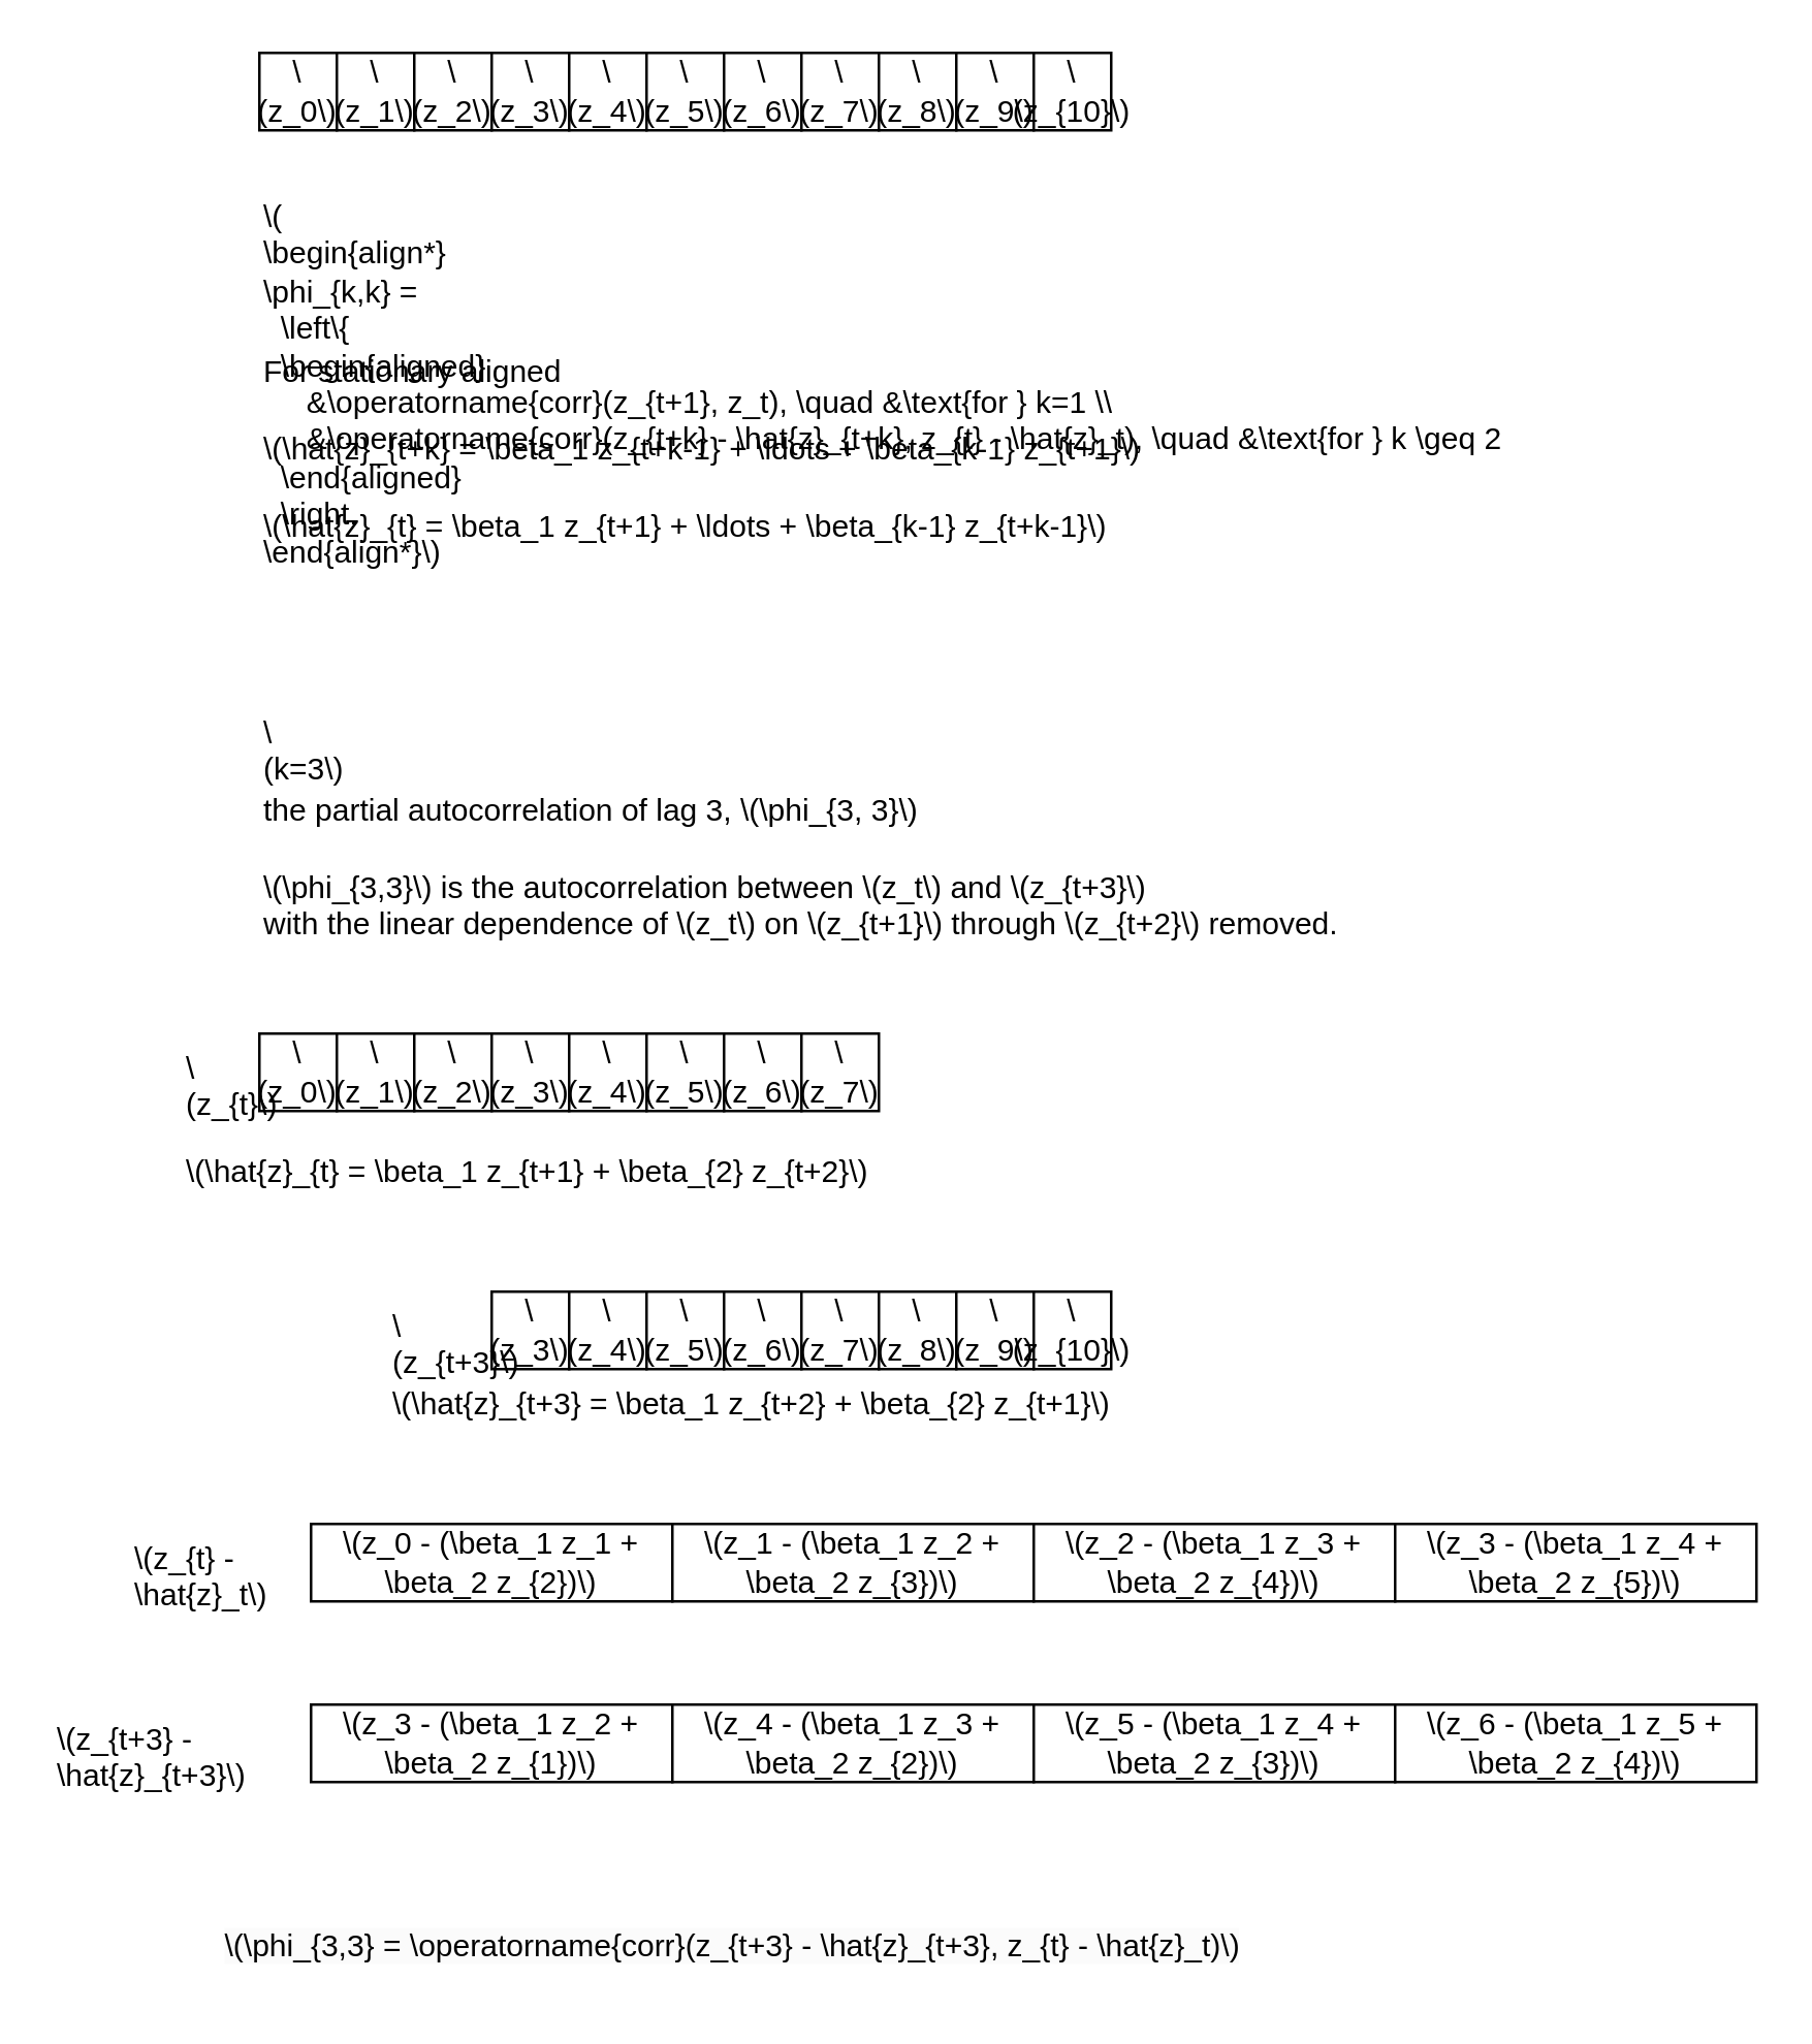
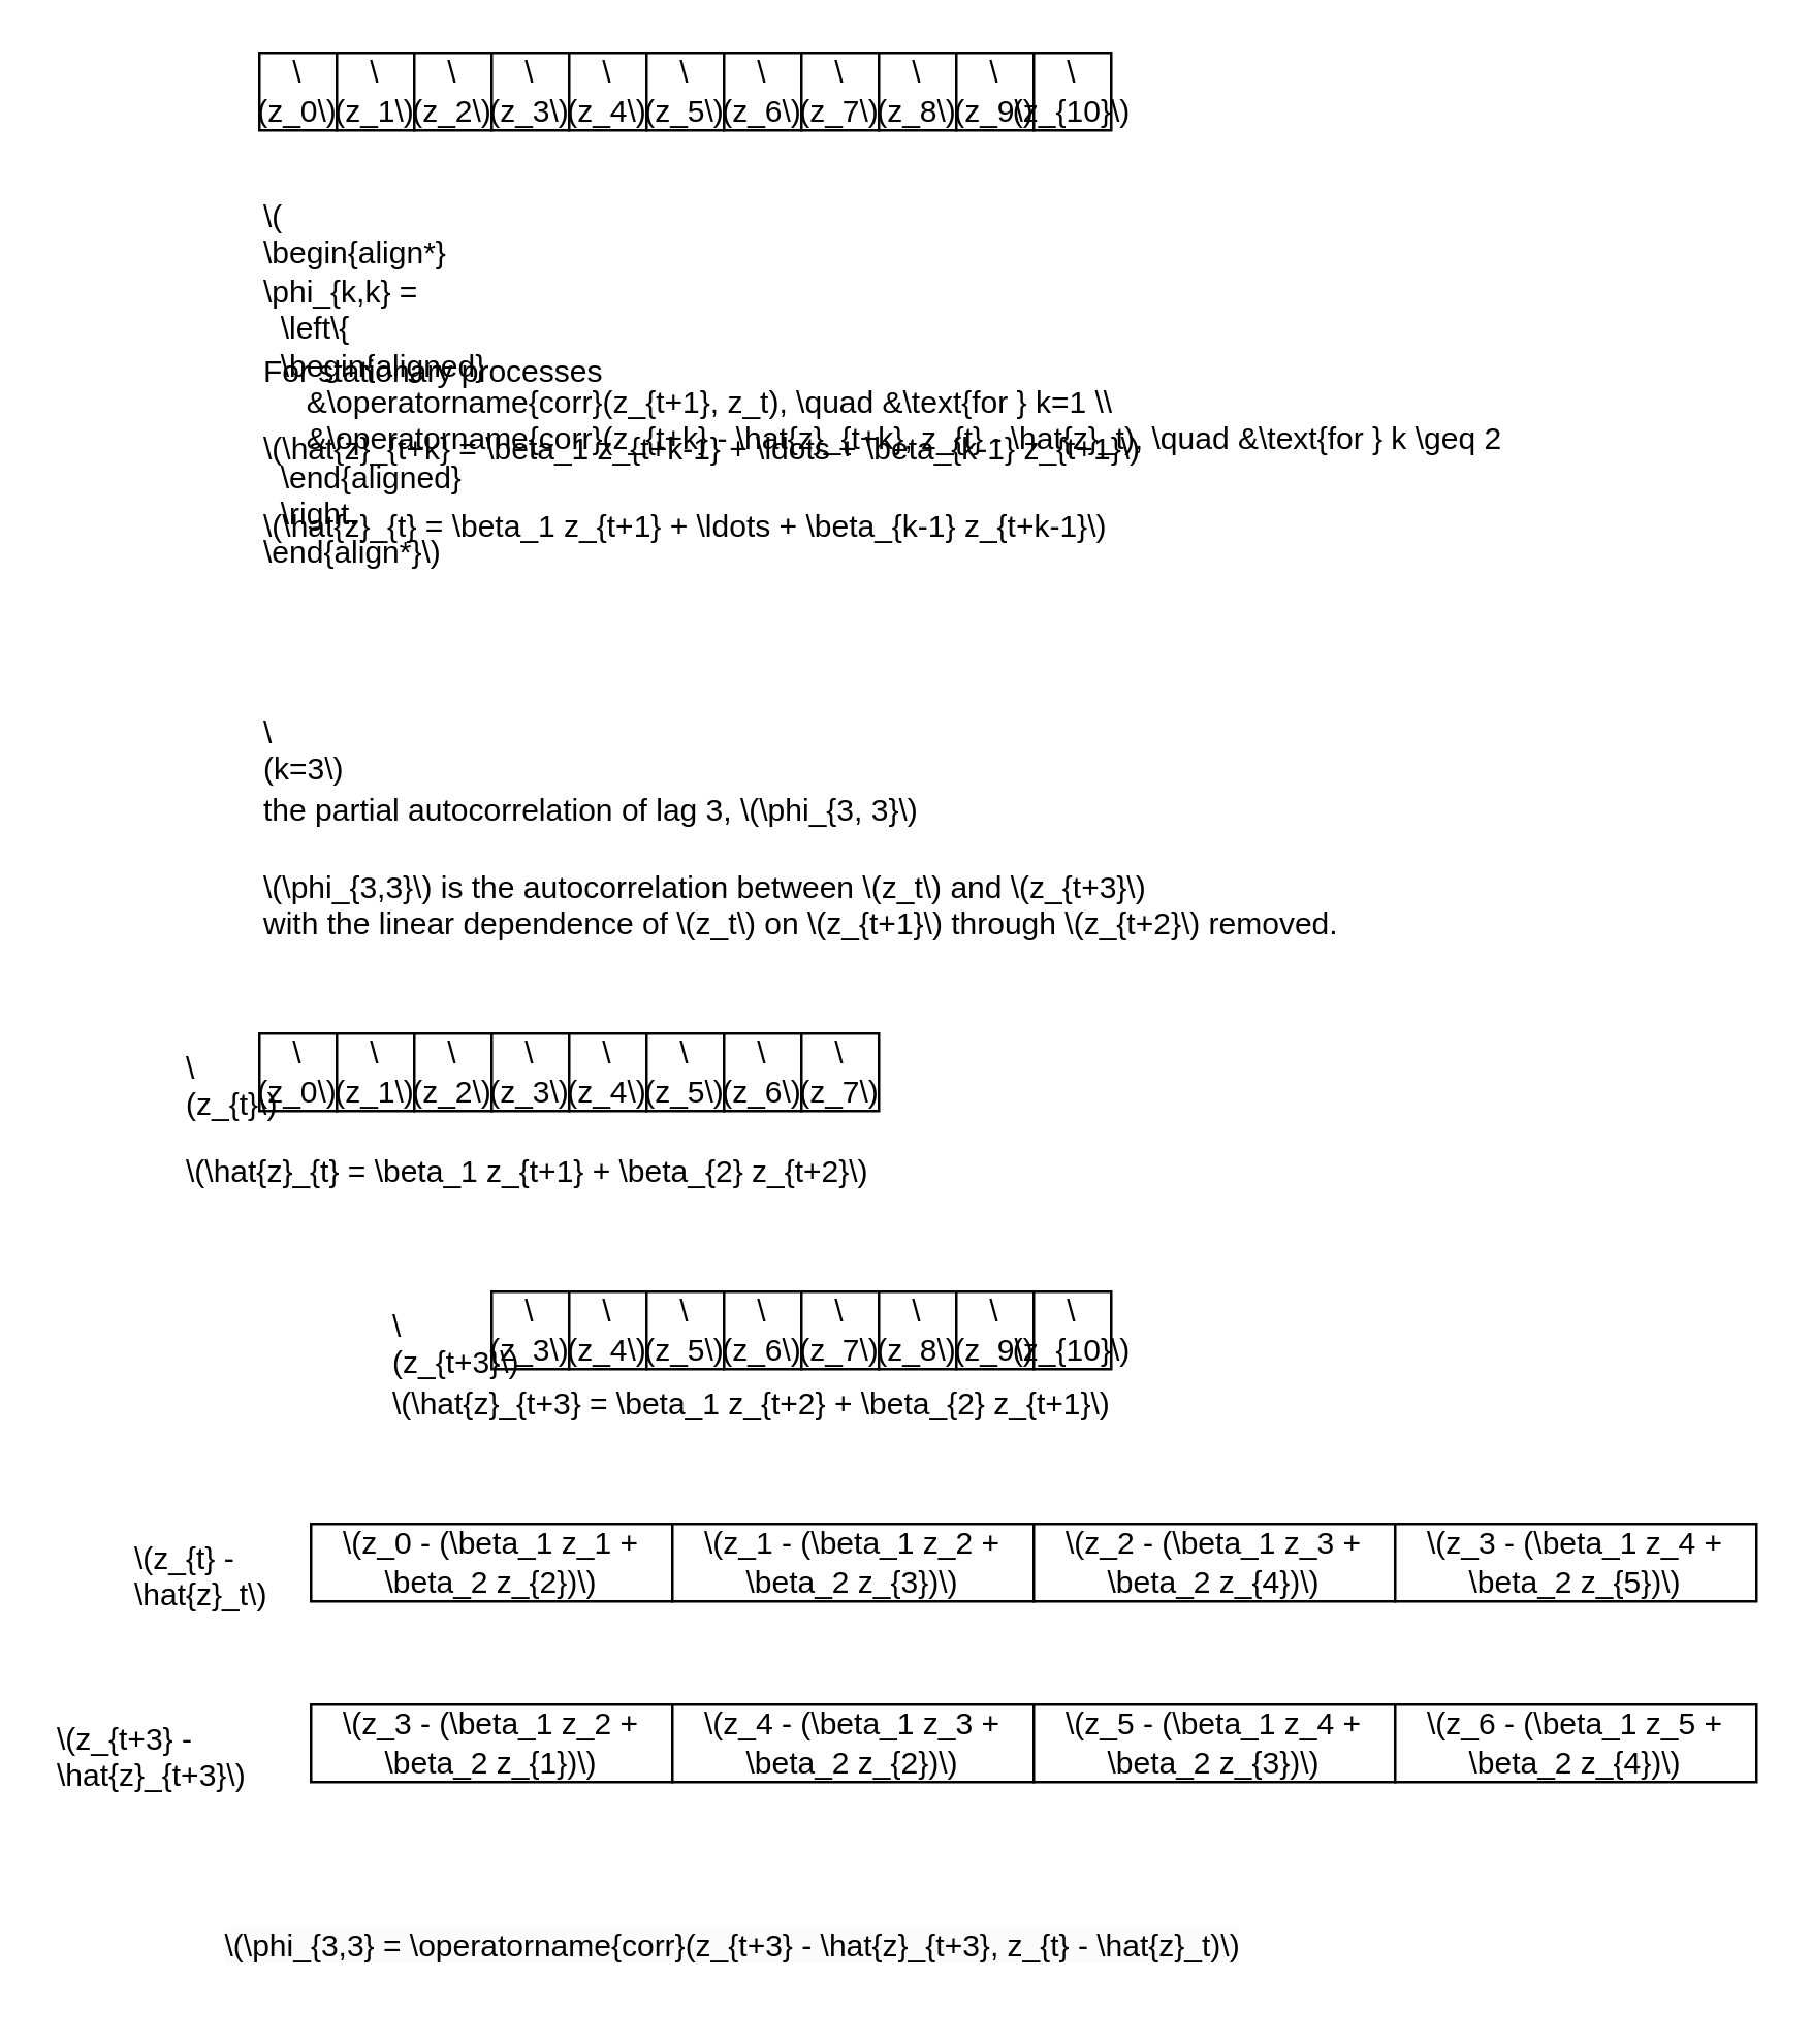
  <mxCell id="0" />
  <mxCell id="1" parent="0" />
  <mxCell id="2" value="\(z_0\)" style="rounded=0;whiteSpace=wrap;html=1;" vertex="1" parent="1"><mxGeometry x="100" y="20" width="30" height="30" as="geometry" /></mxCell>
  <mxCell id="3" value="\(z_1\)" style="rounded=0;whiteSpace=wrap;html=1;" vertex="1" parent="1"><mxGeometry x="130" y="20" width="30" height="30" as="geometry" /></mxCell>
  <mxCell id="4" value="\(z_2\)" style="rounded=0;whiteSpace=wrap;html=1;" vertex="1" parent="1"><mxGeometry x="160" y="20" width="30" height="30" as="geometry" /></mxCell>
  <mxCell id="5" value="\(z_3\)" style="rounded=0;whiteSpace=wrap;html=1;" vertex="1" parent="1"><mxGeometry x="190" y="20" width="30" height="30" as="geometry" /></mxCell>
  <mxCell id="6" value="\(z_4\)" style="rounded=0;whiteSpace=wrap;html=1;" vertex="1" parent="1"><mxGeometry x="220" y="20" width="30" height="30" as="geometry" /></mxCell>
  <mxCell id="7" value="\(z_5\)" style="rounded=0;whiteSpace=wrap;html=1;" vertex="1" parent="1"><mxGeometry x="250" y="20" width="30" height="30" as="geometry" /></mxCell>
  <mxCell id="8" value="\(z_6\)" style="rounded=0;whiteSpace=wrap;html=1;" vertex="1" parent="1"><mxGeometry x="280" y="20" width="30" height="30" as="geometry" /></mxCell>
  <mxCell id="9" value="\(z_7\)" style="rounded=0;whiteSpace=wrap;html=1;" vertex="1" parent="1"><mxGeometry x="310" y="20" width="30" height="30" as="geometry" /></mxCell>
  <mxCell id="10" value="\(z_8\)" style="rounded=0;whiteSpace=wrap;html=1;" vertex="1" parent="1"><mxGeometry x="340" y="20" width="30" height="30" as="geometry" /></mxCell>
  <mxCell id="11" value="\(z_9\)" style="rounded=0;whiteSpace=wrap;html=1;" vertex="1" parent="1"><mxGeometry x="370" y="20" width="30" height="30" as="geometry" /></mxCell>
  <mxCell id="12" value="\(z_{10}\)" style="rounded=0;whiteSpace=wrap;html=1;" vertex="1" parent="1"><mxGeometry x="400" y="20" width="30" height="30" as="geometry" /></mxCell>
  <mxCell id="13" value="\(&lt;br&gt;\begin{align*}&lt;br&gt;\phi_{k,k} = &lt;br&gt;&amp;nbsp; \left\{&lt;br&gt;&amp;nbsp; \begin{aligned}&lt;br&gt;&amp;nbsp; &amp;nbsp; &amp;nbsp;&amp;amp;\operatorname{corr}(z_{t+1}, z_t), \quad &amp;amp;\text{for } k=1 \\&lt;br&gt;&amp;nbsp; &amp;nbsp; &amp;nbsp;&amp;amp;\operatorname{corr}(z_{t+k} - \hat{z}_{t+k}, z_{t} - \hat{z}_t), \quad &amp;amp;\text{for } k \geq 2&lt;br&gt;&amp;nbsp; \end{aligned}&lt;br&gt;&amp;nbsp; \right.&lt;br&gt;\end{align*}\)" style="text;html=1;align=left;verticalAlign=top;rounded=0;" vertex="1" parent="1"><mxGeometry x="100" y="70" width="320" height="50" as="geometry" /></mxCell>
  <mxCell id="14" value="\(k=3\)" style="text;html=1;align=left;verticalAlign=top;whiteSpace=wrap;rounded=0;" vertex="1" parent="1"><mxGeometry x="100" y="270" width="30" height="30" as="geometry" /></mxCell>
  <mxCell id="15" value="\(\phi_{3,3}\) is the autocorrelation between \(z_t\) and \(z_{t+3}\)&lt;br&gt;with the linear dependence of \(z_t\) on \(z_{t+1}\) through \(z_{t+2}\) removed.&lt;span style=&quot;background-color: initial;&quot;&gt;&amp;nbsp;&lt;/span&gt;" style="text;html=1;align=left;verticalAlign=top;rounded=0;" vertex="1" parent="1"><mxGeometry x="100" y="330" width="250" height="30" as="geometry" /></mxCell>
  <mxCell id="16" value="the partial autocorrelation of lag 3, \(\phi_{3, 3}\)" style="text;html=1;align=left;verticalAlign=top;rounded=0;" vertex="1" parent="1"><mxGeometry x="100" y="300" width="220" height="20" as="geometry" /></mxCell>
  <mxCell id="17" value="\(z_0\)" style="rounded=0;whiteSpace=wrap;html=1;" vertex="1" parent="1"><mxGeometry x="100" y="400" width="30" height="30" as="geometry" /></mxCell>
  <mxCell id="18" value="\(z_1\)" style="rounded=0;whiteSpace=wrap;html=1;" vertex="1" parent="1"><mxGeometry x="130" y="400" width="30" height="30" as="geometry" /></mxCell>
  <mxCell id="19" value="\(z_2\)" style="rounded=0;whiteSpace=wrap;html=1;" vertex="1" parent="1"><mxGeometry x="160" y="400" width="30" height="30" as="geometry" /></mxCell>
  <mxCell id="20" value="\(z_3\)" style="rounded=0;whiteSpace=wrap;html=1;" vertex="1" parent="1"><mxGeometry x="190" y="400" width="30" height="30" as="geometry" /></mxCell>
  <mxCell id="21" value="\(z_4\)" style="rounded=0;whiteSpace=wrap;html=1;" vertex="1" parent="1"><mxGeometry x="220" y="400" width="30" height="30" as="geometry" /></mxCell>
  <mxCell id="22" value="\(z_5\)" style="rounded=0;whiteSpace=wrap;html=1;" vertex="1" parent="1"><mxGeometry x="250" y="400" width="30" height="30" as="geometry" /></mxCell>
  <mxCell id="23" value="\(z_6\)" style="rounded=0;whiteSpace=wrap;html=1;" vertex="1" parent="1"><mxGeometry x="280" y="400" width="30" height="30" as="geometry" /></mxCell>
  <mxCell id="24" value="\(z_7\)" style="rounded=0;whiteSpace=wrap;html=1;" vertex="1" parent="1"><mxGeometry x="310" y="400" width="30" height="30" as="geometry" /></mxCell>
  <mxCell id="25" value="\(z_3\)" style="rounded=0;whiteSpace=wrap;html=1;" vertex="1" parent="1"><mxGeometry x="190" y="500" width="30" height="30" as="geometry" /></mxCell>
  <mxCell id="26" value="\(z_4\)" style="rounded=0;whiteSpace=wrap;html=1;" vertex="1" parent="1"><mxGeometry x="220" y="500" width="30" height="30" as="geometry" /></mxCell>
  <mxCell id="27" value="\(z_5\)" style="rounded=0;whiteSpace=wrap;html=1;" vertex="1" parent="1"><mxGeometry x="250" y="500" width="30" height="30" as="geometry" /></mxCell>
  <mxCell id="28" value="\(z_6\)" style="rounded=0;whiteSpace=wrap;html=1;" vertex="1" parent="1"><mxGeometry x="280" y="500" width="30" height="30" as="geometry" /></mxCell>
  <mxCell id="29" value="\(z_7\)" style="rounded=0;whiteSpace=wrap;html=1;" vertex="1" parent="1"><mxGeometry x="310" y="500" width="30" height="30" as="geometry" /></mxCell>
  <mxCell id="30" value="\(z_8\)" style="rounded=0;whiteSpace=wrap;html=1;" vertex="1" parent="1"><mxGeometry x="340" y="500" width="30" height="30" as="geometry" /></mxCell>
  <mxCell id="31" value="\(z_9\)" style="rounded=0;whiteSpace=wrap;html=1;" vertex="1" parent="1"><mxGeometry x="370" y="500" width="30" height="30" as="geometry" /></mxCell>
  <mxCell id="32" value="\(z_{10}\)" style="rounded=0;whiteSpace=wrap;html=1;" vertex="1" parent="1"><mxGeometry x="400" y="500" width="30" height="30" as="geometry" /></mxCell>
- <mxCell id="33" value="For stationary aligned" style="text;html=1;align=left;verticalAlign=top;rounded=0;" vertex="1" parent="1"><mxGeometry x="100" y="130" width="220" height="20" as="geometry" /></mxCell>
+ <mxCell id="33" value="For stationary processes" style="text;html=1;align=left;verticalAlign=top;rounded=0;" vertex="1" parent="1"><mxGeometry x="100" y="130" width="220" height="20" as="geometry" /></mxCell>
  <mxCell id="34" value="\(\hat{z}_{t+k} = \beta_1 z_{t+k-1} + \ldots + \beta_{k-1} z_{t+1}\)" style="text;html=1;align=left;verticalAlign=top;rounded=0;" vertex="1" parent="1"><mxGeometry x="100" y="160" width="220" height="20" as="geometry" /></mxCell>
  <mxCell id="35" value="\(\hat{z}_{t} = \beta_1 z_{t+1} + \ldots + \beta_{k-1} z_{t+k-1}\)" style="text;html=1;align=left;verticalAlign=top;rounded=0;" vertex="1" parent="1"><mxGeometry x="100" y="190" width="220" height="20" as="geometry" /></mxCell>
  <mxCell id="36" value="&lt;span style=&quot;color: rgb(0, 0, 0); font-family: Helvetica; font-size: 12px; font-style: normal; font-variant-ligatures: normal; font-variant-caps: normal; font-weight: 400; letter-spacing: normal; orphans: 2; text-align: left; text-indent: 0px; text-transform: none; widows: 2; word-spacing: 0px; -webkit-text-stroke-width: 0px; white-space: nowrap; background-color: rgb(251, 251, 251); text-decoration-thickness: initial; text-decoration-style: initial; text-decoration-color: initial; display: inline !important; float: none;&quot;&gt;\(\phi_{3,3} = \operatorname{corr}(z_{t+3} - \hat{z}_{t+3}, z_{t} - \hat{z}_t)\)&lt;/span&gt;" style="text;whiteSpace=wrap;html=1;" vertex="1" parent="1"><mxGeometry x="85" y="740" width="240" height="30" as="geometry" /></mxCell>
  <mxCell id="37" value="\(z_{t+3}\)" style="text;html=1;align=left;verticalAlign=top;whiteSpace=wrap;rounded=0;" vertex="1" parent="1"><mxGeometry x="150" y="500" width="30" height="30" as="geometry" /></mxCell>
  <mxCell id="38" value="\(z_{t}\)" style="text;html=1;align=left;verticalAlign=top;whiteSpace=wrap;rounded=0;" vertex="1" parent="1"><mxGeometry x="70" y="400" width="20" height="30" as="geometry" /></mxCell>
  <mxCell id="39" value="\(\hat{z}_{t} = \beta_1 z_{t+1} + \beta_{2} z_{t+2}\)" style="text;html=1;align=left;verticalAlign=top;rounded=0;" vertex="1" parent="1"><mxGeometry x="70" y="440" width="140" height="20" as="geometry" /></mxCell>
  <mxCell id="40" value="\(\hat{z}_{t+3} = \beta_1 z_{t+2} + \beta_{2} z_{t+1}\)" style="text;html=1;align=left;verticalAlign=top;rounded=0;" vertex="1" parent="1"><mxGeometry x="150" y="530" width="220" height="20" as="geometry" /></mxCell>
  <mxCell id="41" value="\(z_{t} - \hat{z}_t\)" style="text;html=1;align=left;verticalAlign=top;whiteSpace=wrap;rounded=0;" vertex="1" parent="1"><mxGeometry x="50" y="590" width="20" height="30" as="geometry" /></mxCell>
  <mxCell id="42" value="\(z_0 - (\beta_1 z_1 + \beta_2 z_{2})\)" style="rounded=0;whiteSpace=wrap;html=1;" vertex="1" parent="1"><mxGeometry x="120" y="590" width="140" height="30" as="geometry" /></mxCell>
  <mxCell id="43" value="\(z_1 - (\beta_1 z_2 + \beta_2 z_{3})\)" style="rounded=0;whiteSpace=wrap;html=1;" vertex="1" parent="1"><mxGeometry x="260" y="590" width="140" height="30" as="geometry" /></mxCell>
  <mxCell id="44" value="\(z_2 - (\beta_1 z_3 + \beta_2 z_{4})\)" style="rounded=0;whiteSpace=wrap;html=1;" vertex="1" parent="1"><mxGeometry x="400" y="590" width="140" height="30" as="geometry" /></mxCell>
  <mxCell id="45" value="\(z_3 - (\beta_1 z_4 + \beta_2 z_{5})\)" style="rounded=0;whiteSpace=wrap;html=1;" vertex="1" parent="1"><mxGeometry x="540" y="590" width="140" height="30" as="geometry" /></mxCell>
  <mxCell id="46" value="\(z_{t+3} - \hat{z}_{t+3}\)" style="text;html=1;align=left;verticalAlign=top;whiteSpace=wrap;rounded=0;" vertex="1" parent="1"><mxGeometry x="20" y="660" width="20" height="30" as="geometry" /></mxCell>
  <mxCell id="47" value="\(z_3 - (\beta_1 z_2 + \beta_2 z_{1})\)" style="rounded=0;whiteSpace=wrap;html=1;" vertex="1" parent="1"><mxGeometry x="120" y="660" width="140" height="30" as="geometry" /></mxCell>
  <mxCell id="48" value="\(z_4 - (\beta_1 z_3 + \beta_2 z_{2})\)" style="rounded=0;whiteSpace=wrap;html=1;" vertex="1" parent="1"><mxGeometry x="260" y="660" width="140" height="30" as="geometry" /></mxCell>
  <mxCell id="49" value="\(z_5 - (\beta_1 z_4 + \beta_2 z_{3})\)" style="rounded=0;whiteSpace=wrap;html=1;" vertex="1" parent="1"><mxGeometry x="400" y="660" width="140" height="30" as="geometry" /></mxCell>
  <mxCell id="50" value="\(z_6 - (\beta_1 z_5 + \beta_2 z_{4})\)" style="rounded=0;whiteSpace=wrap;html=1;" vertex="1" parent="1"><mxGeometry x="540" y="660" width="140" height="30" as="geometry" /></mxCell>
